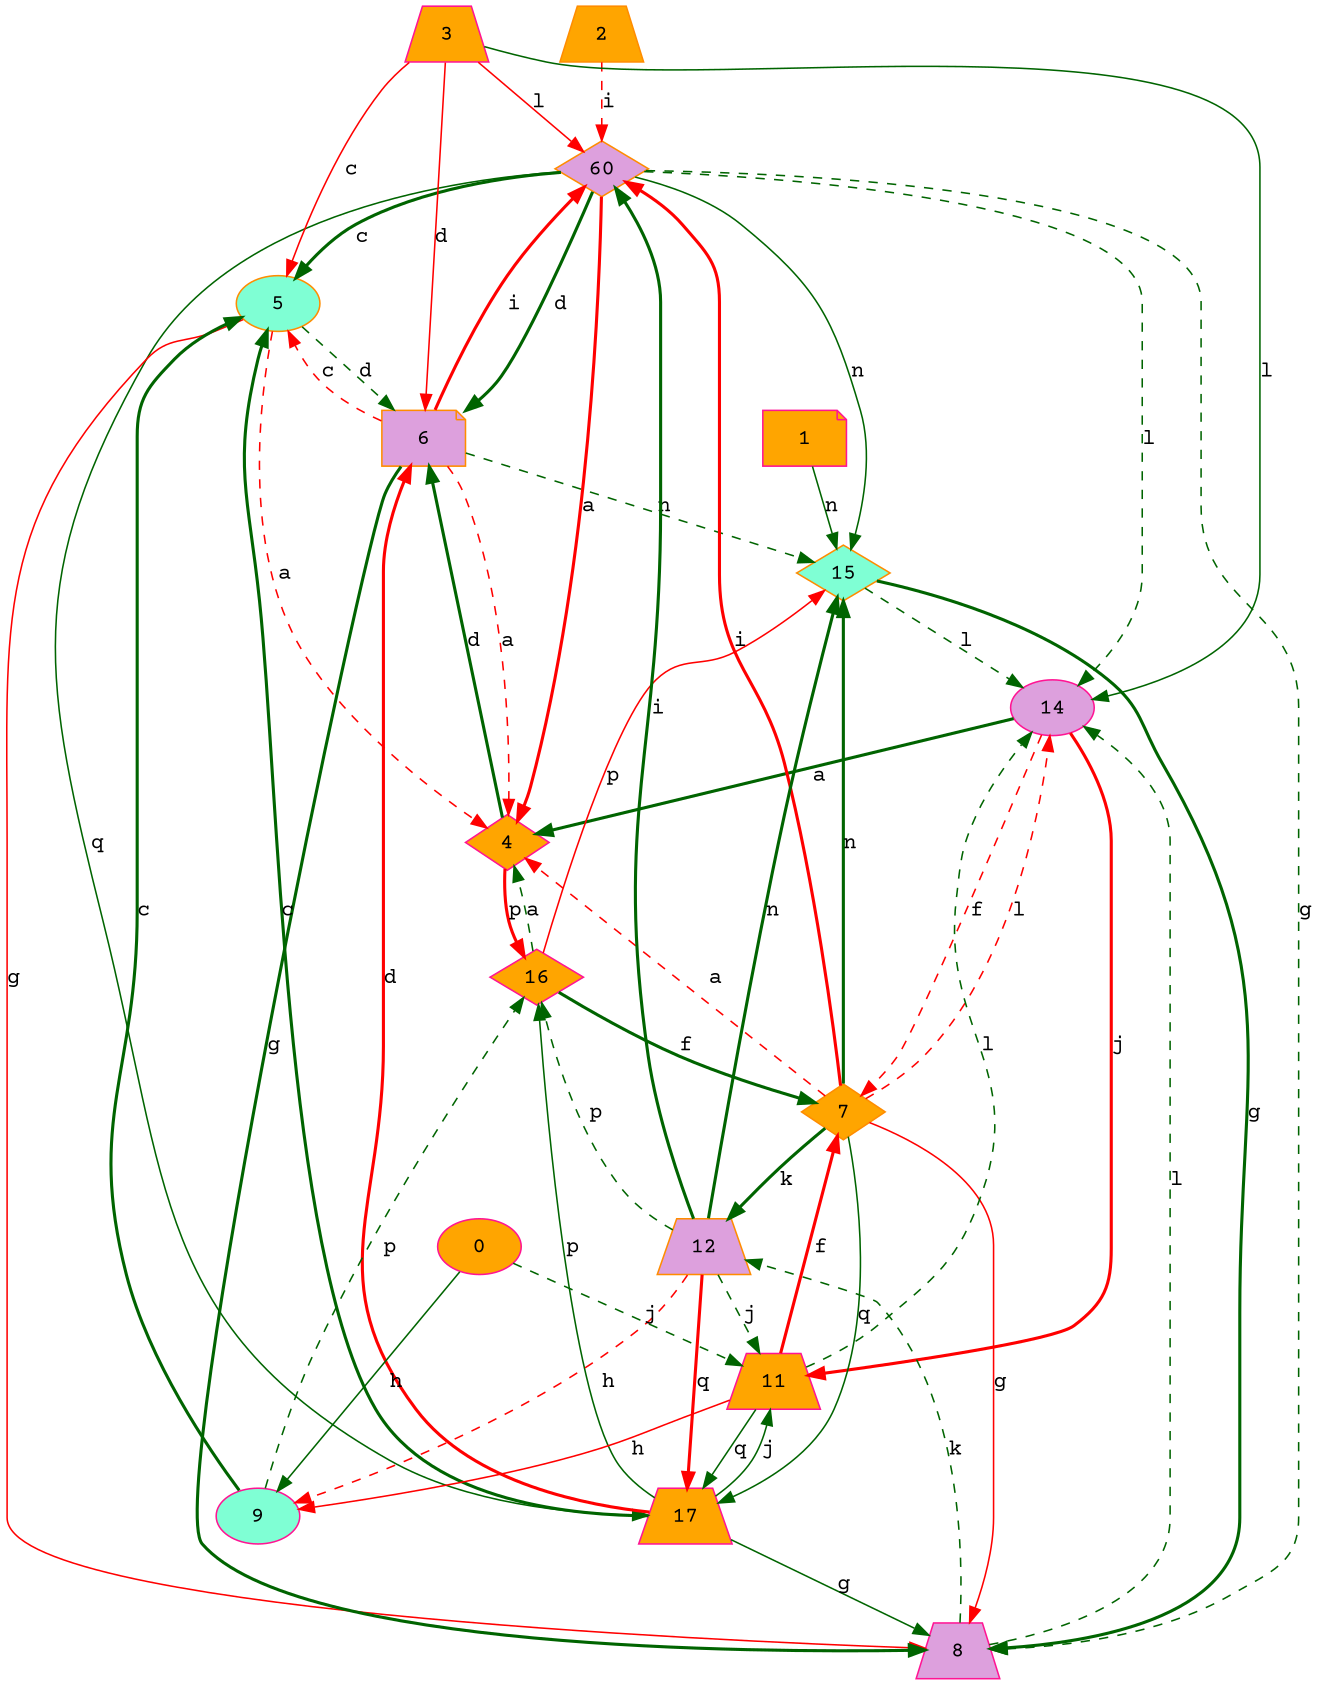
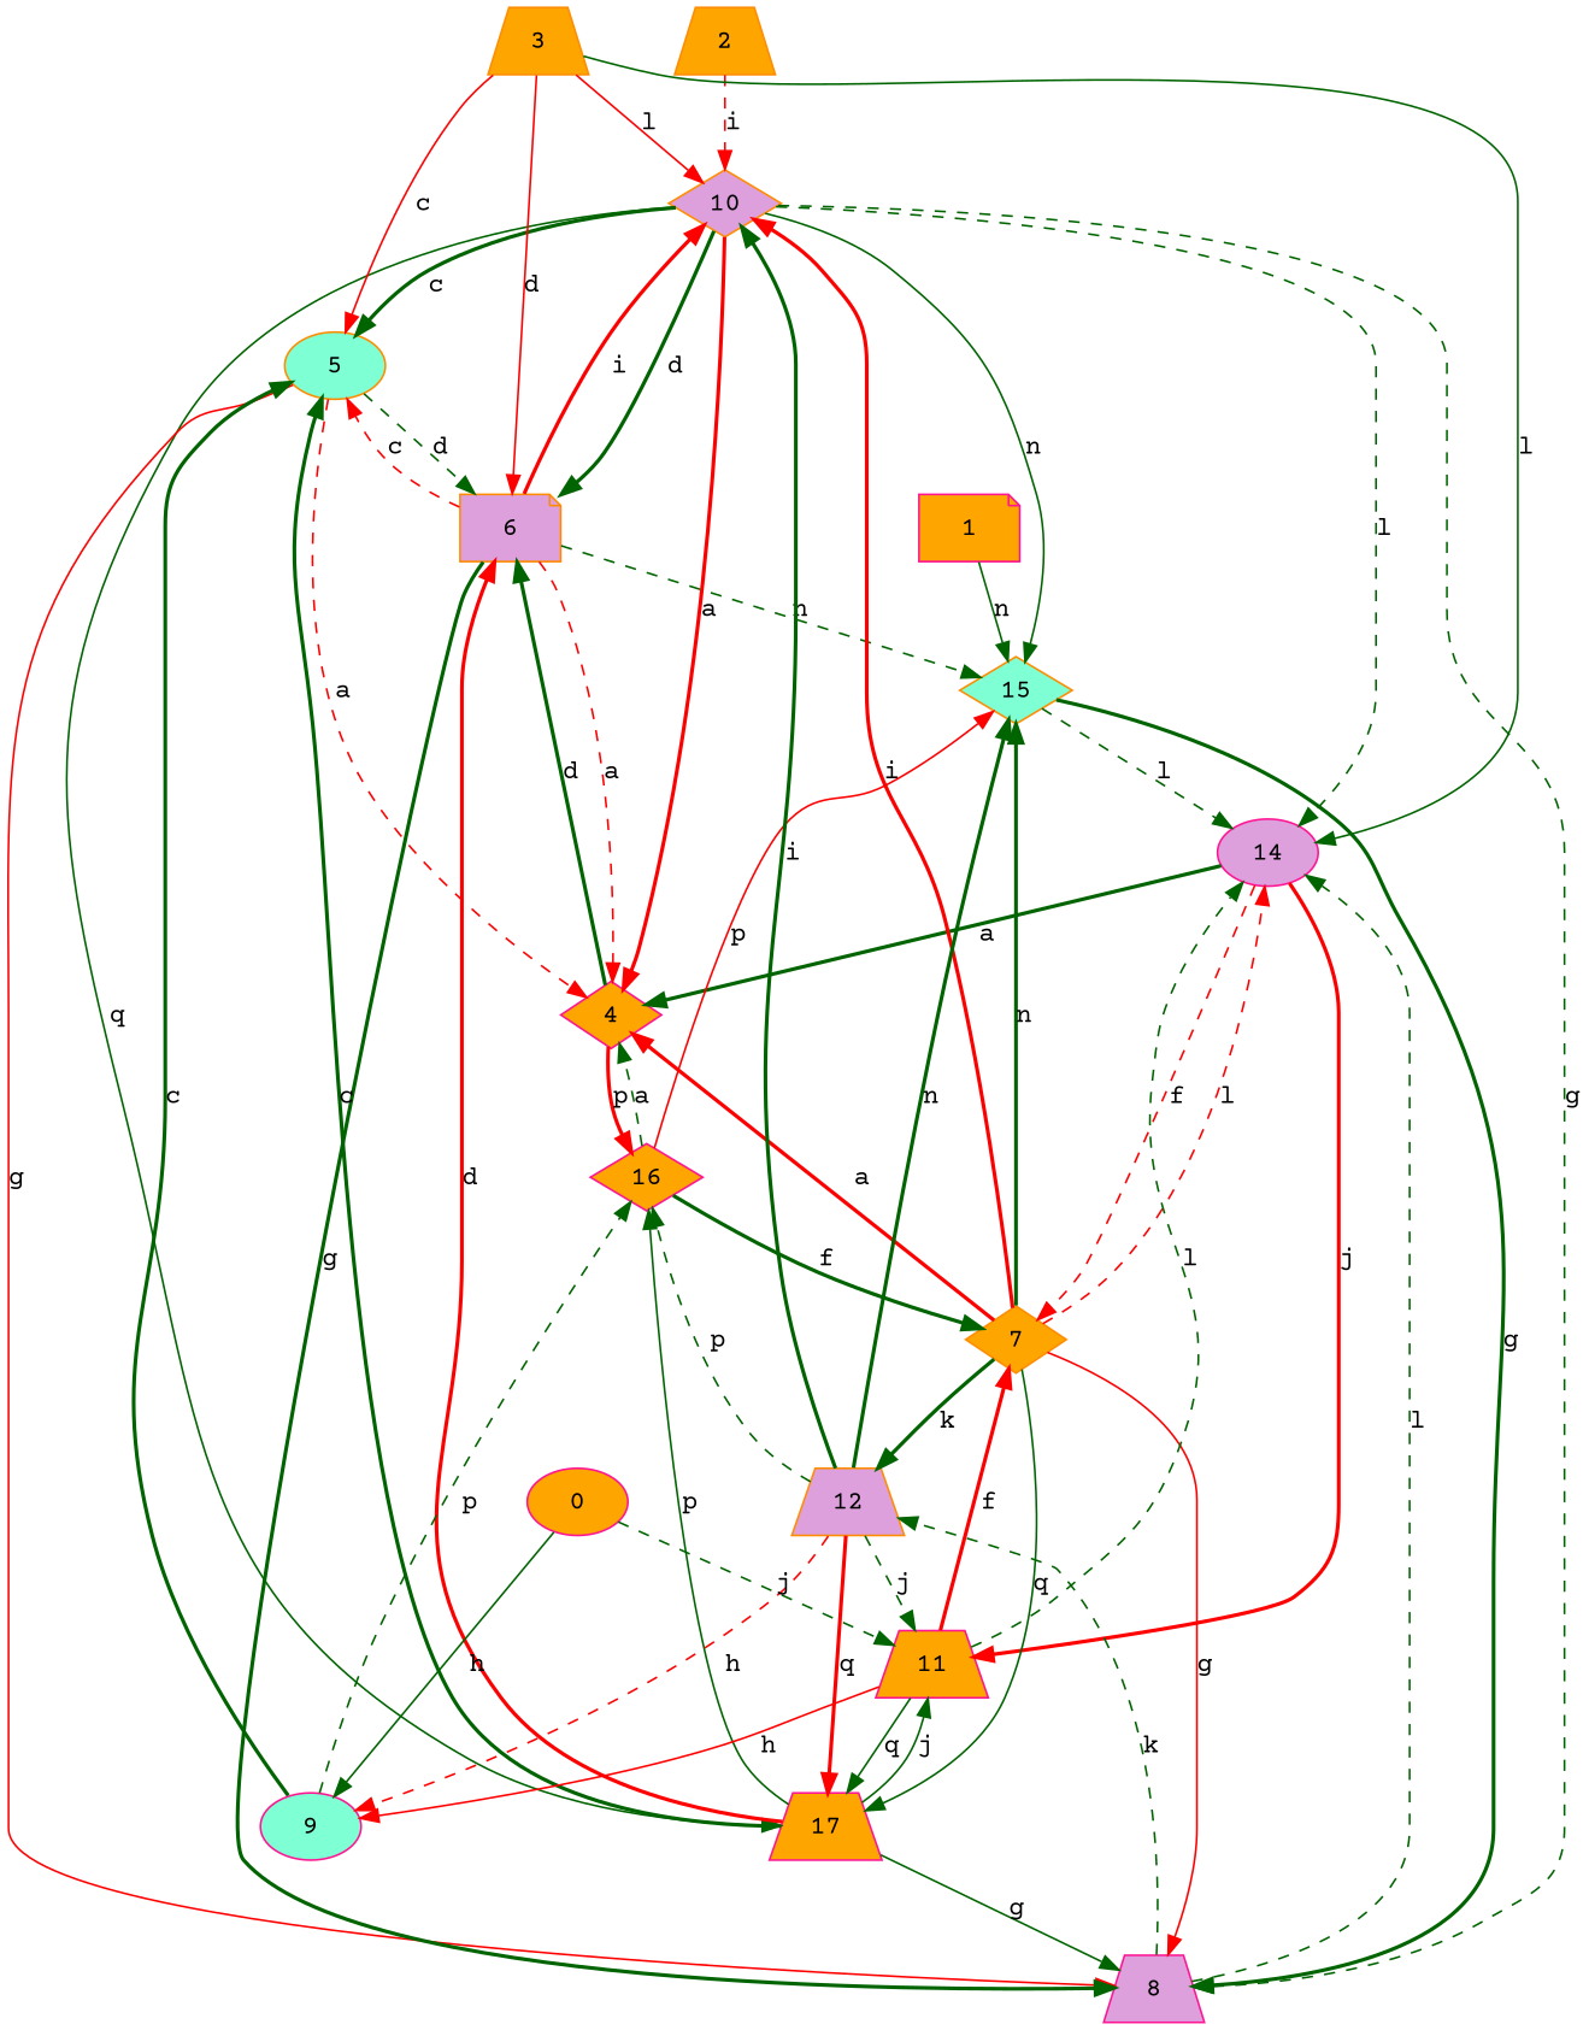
  strict digraph {
    fontname="Courier Prime"
    node [color=deeppink fillcolor=orange fontname="Courier Prime" shape=trapezium style=filled]
    edge [color=darkgreen fontname="Courier Prime" style=bold]
    2 [color=darkorange]
-   10 [color=darkorange fillcolor=plum shape=diamond label=60]
+   10 [color=darkorange fillcolor=plum shape=diamond]
    5 [color=darkorange fillcolor=aquamarine shape=ellipse]
    6 [color=darkorange fillcolor=plum shape=note]
    14 [fillcolor=plum shape=ellipse]
    4 [shape=diamond]
    8 [fillcolor=plum]
    15 [color=darkorange fillcolor=aquamarine shape=diamond]
    17
-   3
+   3 [color=darkorange]
    7 [color=darkorange shape=diamond]
    11
    16 [shape=diamond]
    12 [color=darkorange fillcolor=plum]
    9 [fillcolor=aquamarine shape=ellipse]
    0 [shape=ellipse]
    1 [shape=note]
    2 -> 10 [color=red label=i style=dashed]
    10 -> 5 [label=c]
    10 -> 6 [label=d]
    10 -> 14 [label=l style=dashed]
    10 -> 4 [color=red label=a]
    10 -> 8 [label=g style=dashed]
    10 -> 15 [label=n style=solid]
    10 -> 17 [label=q style=solid]
    5 -> 6 [label=d style=dashed]
    5 -> 4 [color=red label=a style=dashed]
    5 -> 8 [color=red label=g style=solid]
    6 -> 10 [color=red label=i]
    6 -> 5 [color=red label=c style=dashed]
    6 -> 4 [color=red label=a style=dashed]
    6 -> 8 [label=g]
    6 -> 15 [label=n style=dashed]
    14 -> 4 [label=a]
    14 -> 7 [color=red label=f style=dashed]
    14 -> 11 [color=red label=j]
    4 -> 6 [label=d]
    4 -> 16 [color=red label=p]
    8 -> 14 [label=l style=dashed]
    8 -> 12 [label=k style=dashed]
    15 -> 14 [label=l style=dashed]
    15 -> 8 [label=g]
    17 -> 5 [label=c]
    17 -> 6 [color=red label=d]
    17 -> 8 [label=g style=solid]
    17 -> 11 [label=j style=solid]
    17 -> 16 [label=p style=solid]
    3 -> 10 [color=red label=l style=solid]
    3 -> 5 [color=red label=c style=solid]
    3 -> 6 [color=red label=d style=solid]
    3 -> 14 [label=l style=solid]
    7 -> 10 [color=red label=i]
    7 -> 14 [color=red label=l style=dashed]
-   7 -> 4 [color=red label=a style=dashed]
+   7 -> 4 [color=red label=a]
    7 -> 8 [color=red label=g style=solid]
    7 -> 15 [label=n]
    7 -> 17 [label=q style=solid]
    7 -> 12 [label=k]
    11 -> 14 [label=l style=dashed]
    11 -> 17 [label=q style=solid]
    11 -> 7 [color=red label=f]
    11 -> 9 [color=red label=h style=solid]
    16 -> 4 [label=a style=dashed]
    16 -> 15 [color=red label=p style=solid]
    16 -> 7 [label=f]
    12 -> 10 [label=i]
    12 -> 15 [label=n]
    12 -> 17 [color=red label=q]
    12 -> 11 [label=j style=dashed]
    12 -> 16 [label=p style=dashed]
    12 -> 9 [color=red label=h style=dashed]
    9 -> 5 [label=c]
    9 -> 16 [label=p style=dashed]
    0 -> 11 [label=j style=dashed]
    0 -> 9 [label=h style=solid]
    1 -> 15 [label=n style=solid]
  }
